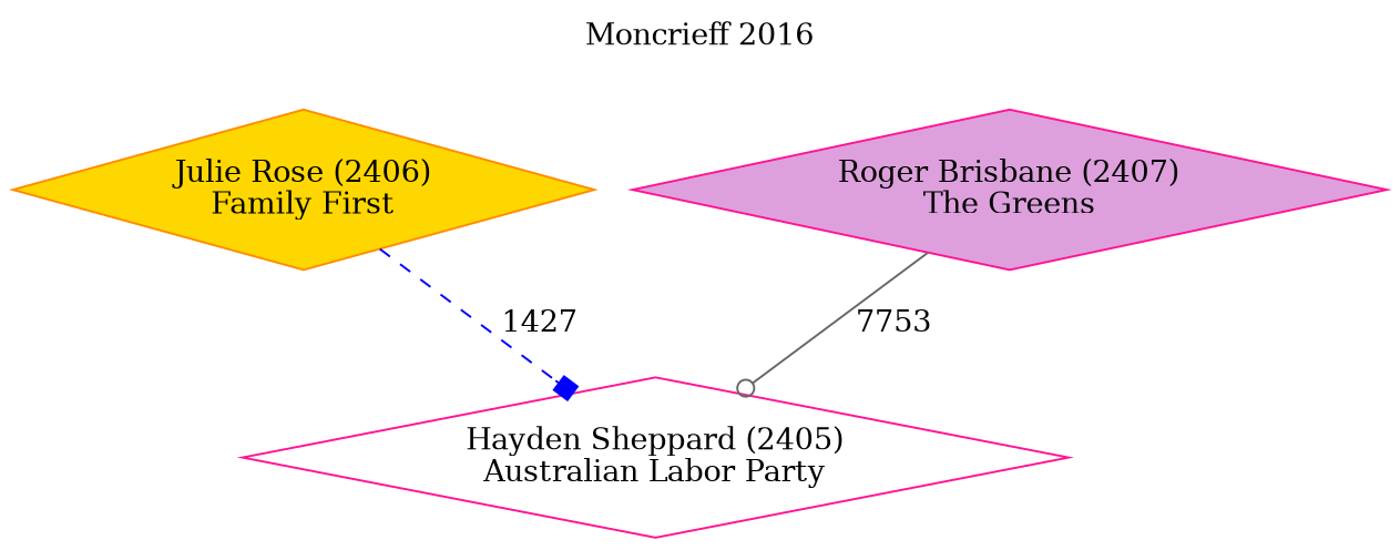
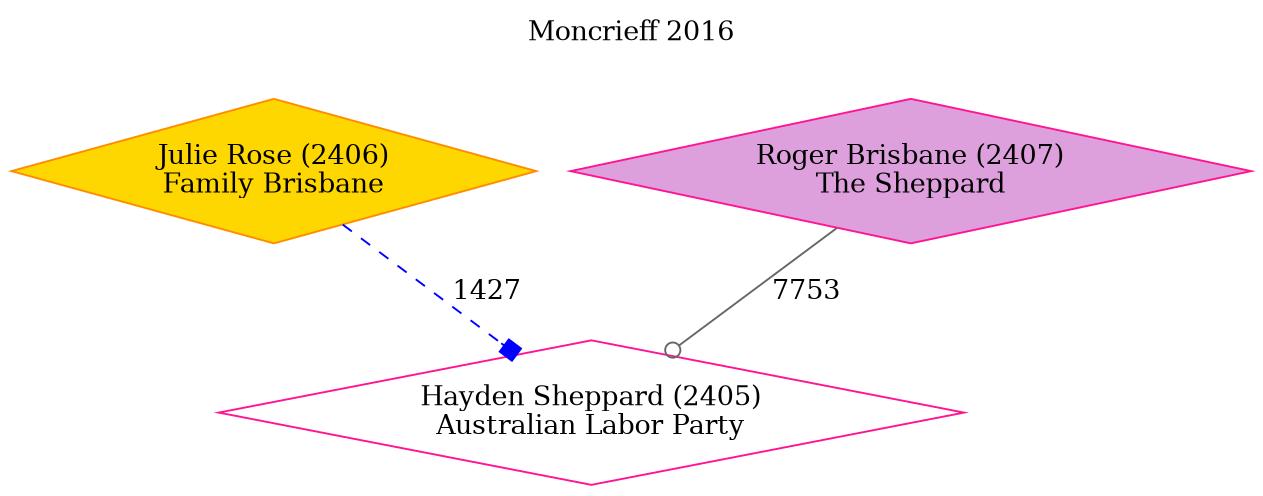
  digraph {
    label="Moncrieff 2016"
    labelloc=t
    mclimit=10
    node [color=deeppink shape=diamond style=filled]
-   n1 [color=darkorange fillcolor=gold label="Julie Rose (2406)\nFamily First"]
+   n1 [color=darkorange fillcolor=gold label="Julie Rose (2406)\nFamily Brisbane"]
    n2 [fillcolor=white label="Hayden Sheppard (2405)\nAustralian Labor Party"]
-   n3 [fillcolor=plum label="Roger Brisbane (2407)\nThe Greens"]
+   n3 [fillcolor=plum label="Roger Brisbane (2407)\nThe Sheppard"]
    n1 -> n2 [arrowhead=box color=blue label=1427 style=dashed]
    n3 -> n2 [arrowhead=odot color=gray40 label=7753 style=solid]
  }
